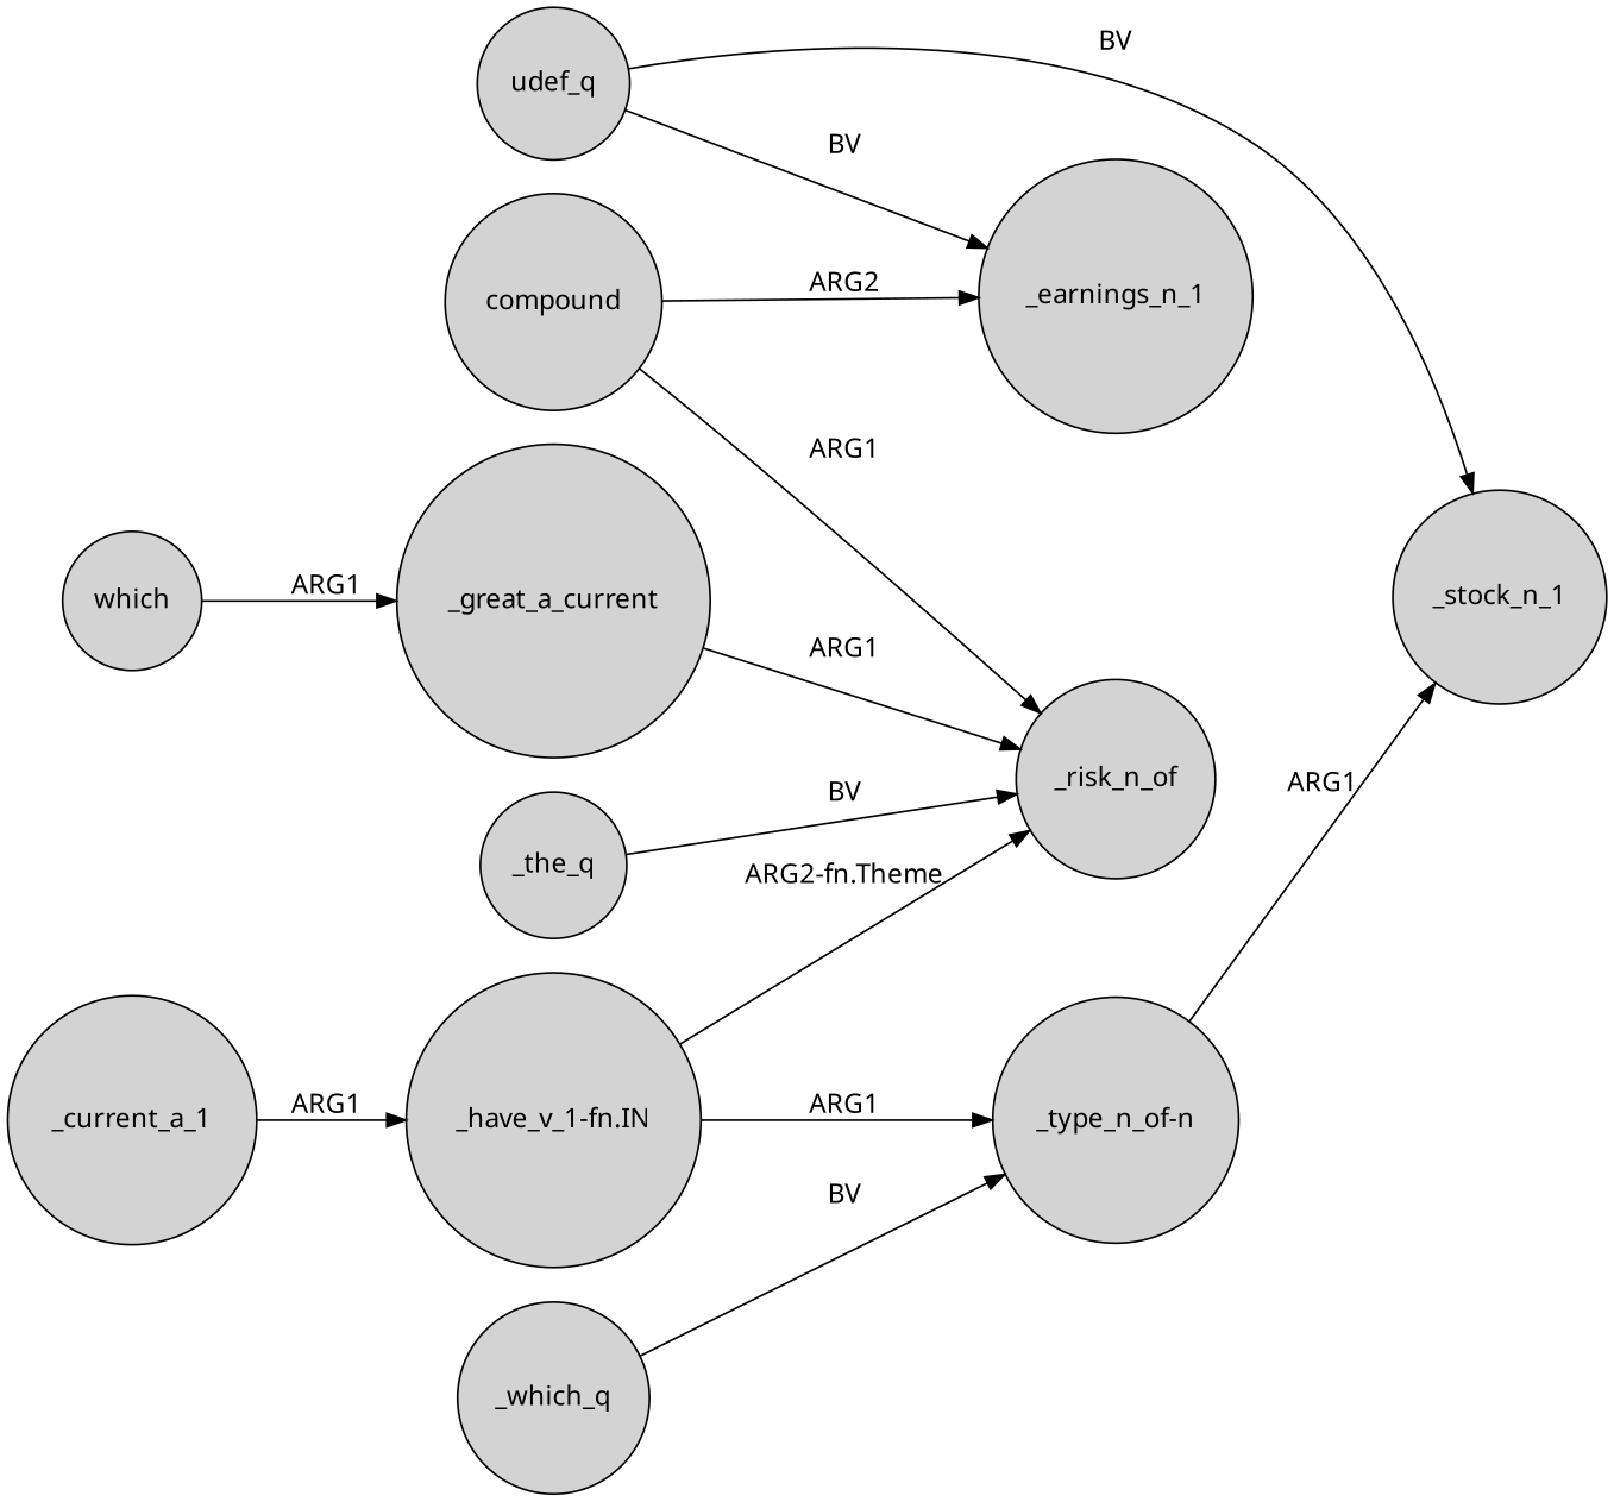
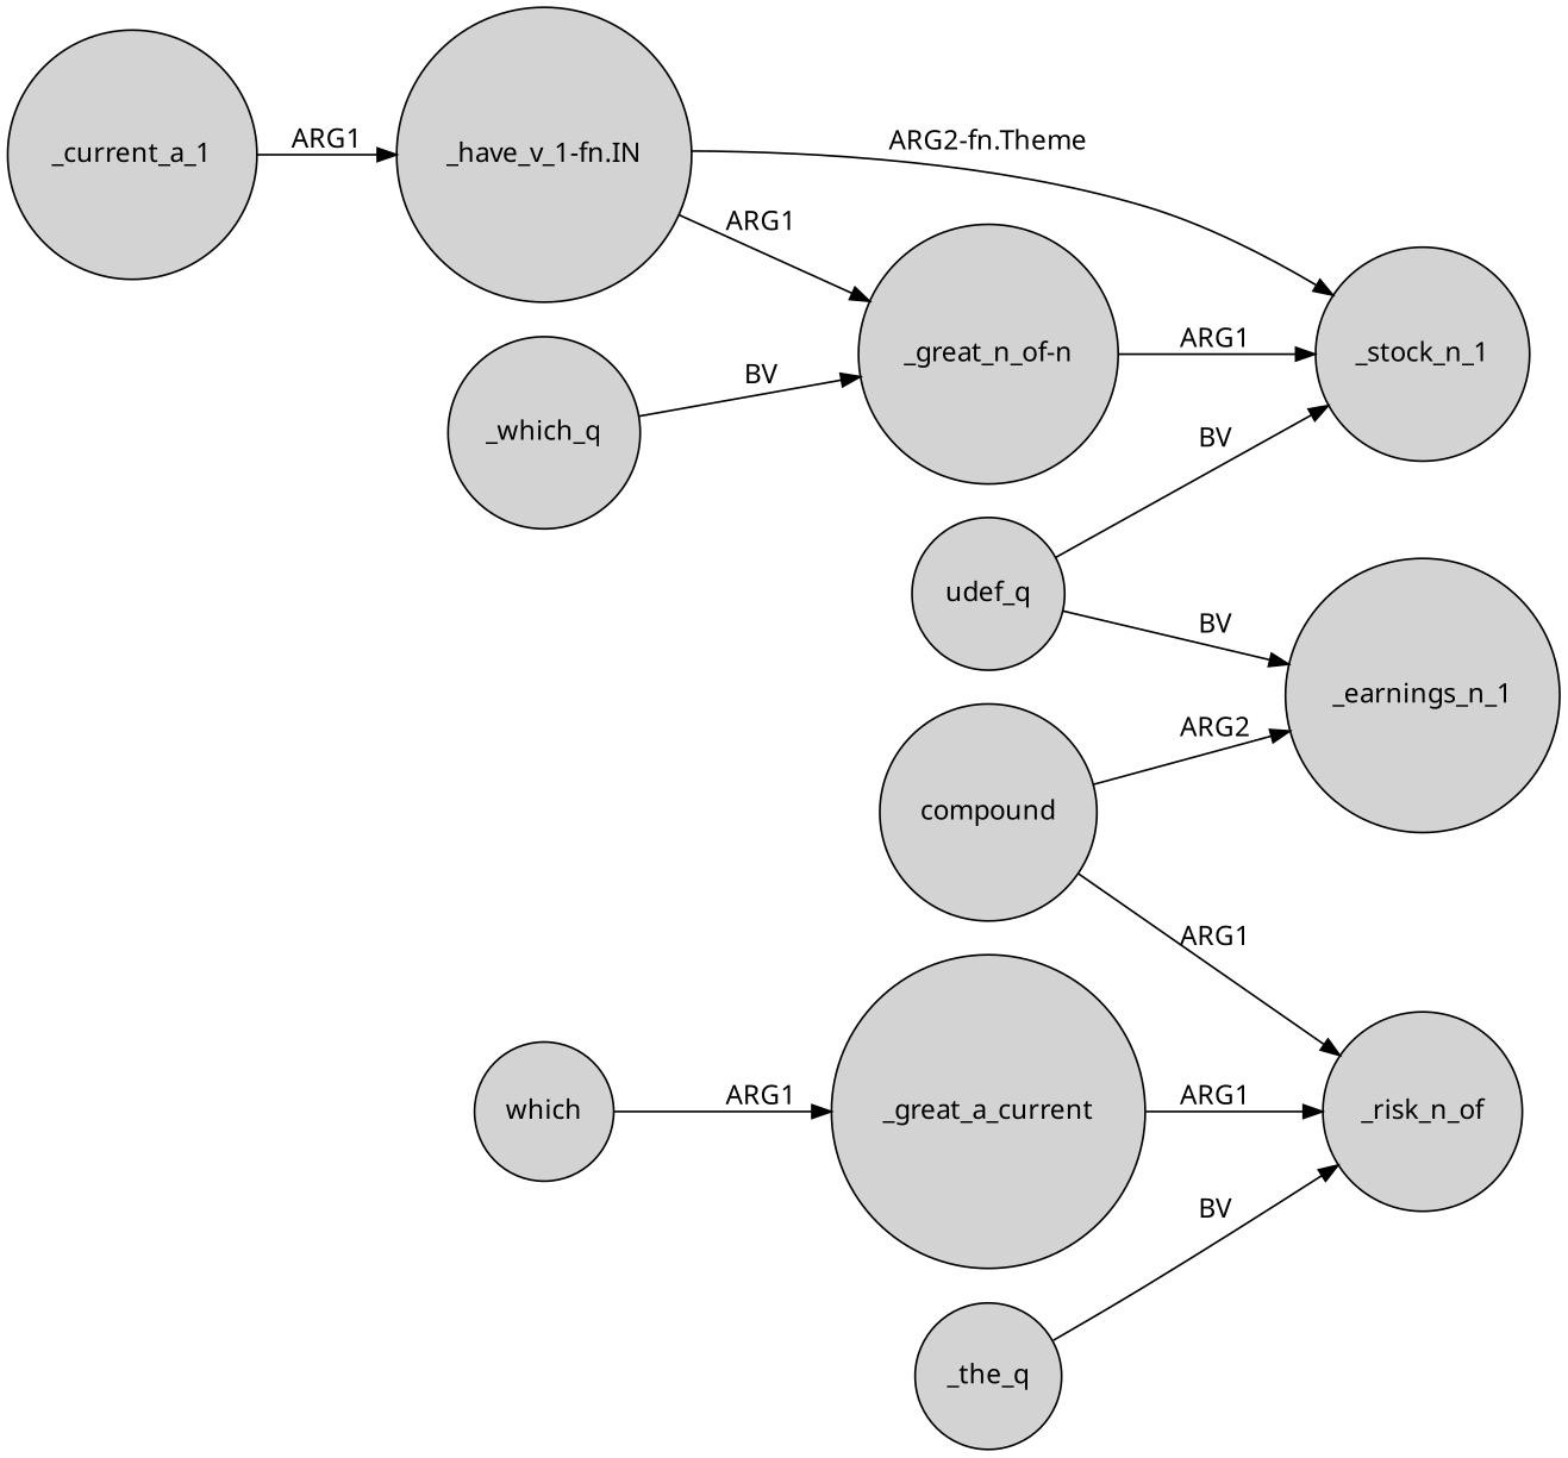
  digraph {
    fontname="Noto Sans"
    rankdir=LR
    node [fontname="Noto Sans" shape=circle style=filled]
    edge [fontname="Noto Sans"]
    "_have_v_1-fn.IN"
-   "_type_n_of-n"
+   "_type_n_of-n" [label="_great_n_of-n"]
    _risk_n_of
    _stock_n_1
    udef_q
    _earnings_n_1
    n7 [label=which]
    n8 [label=_great_a_current]
    _which_q
    compound
    _the_q
    _current_a_1
    "_have_v_1-fn.IN" -> "_type_n_of-n" [label=ARG1]
-   "_have_v_1-fn.IN" -> _risk_n_of [label="ARG2-fn.Theme"]
+   "_have_v_1-fn.IN" -> _stock_n_1 [label="ARG2-fn.Theme"]
    "_type_n_of-n" -> _stock_n_1 [label=ARG1]
    udef_q -> _stock_n_1 [label=BV]
    udef_q -> _earnings_n_1 [label=BV]
    n7 -> n8 [label=ARG1]
    n8 -> _risk_n_of [label=ARG1]
    _which_q -> "_type_n_of-n" [label=BV]
    compound -> _risk_n_of [label=ARG1]
    compound -> _earnings_n_1 [label=ARG2]
    _the_q -> _risk_n_of [label=BV]
    _current_a_1 -> "_have_v_1-fn.IN" [label=ARG1]
  }
